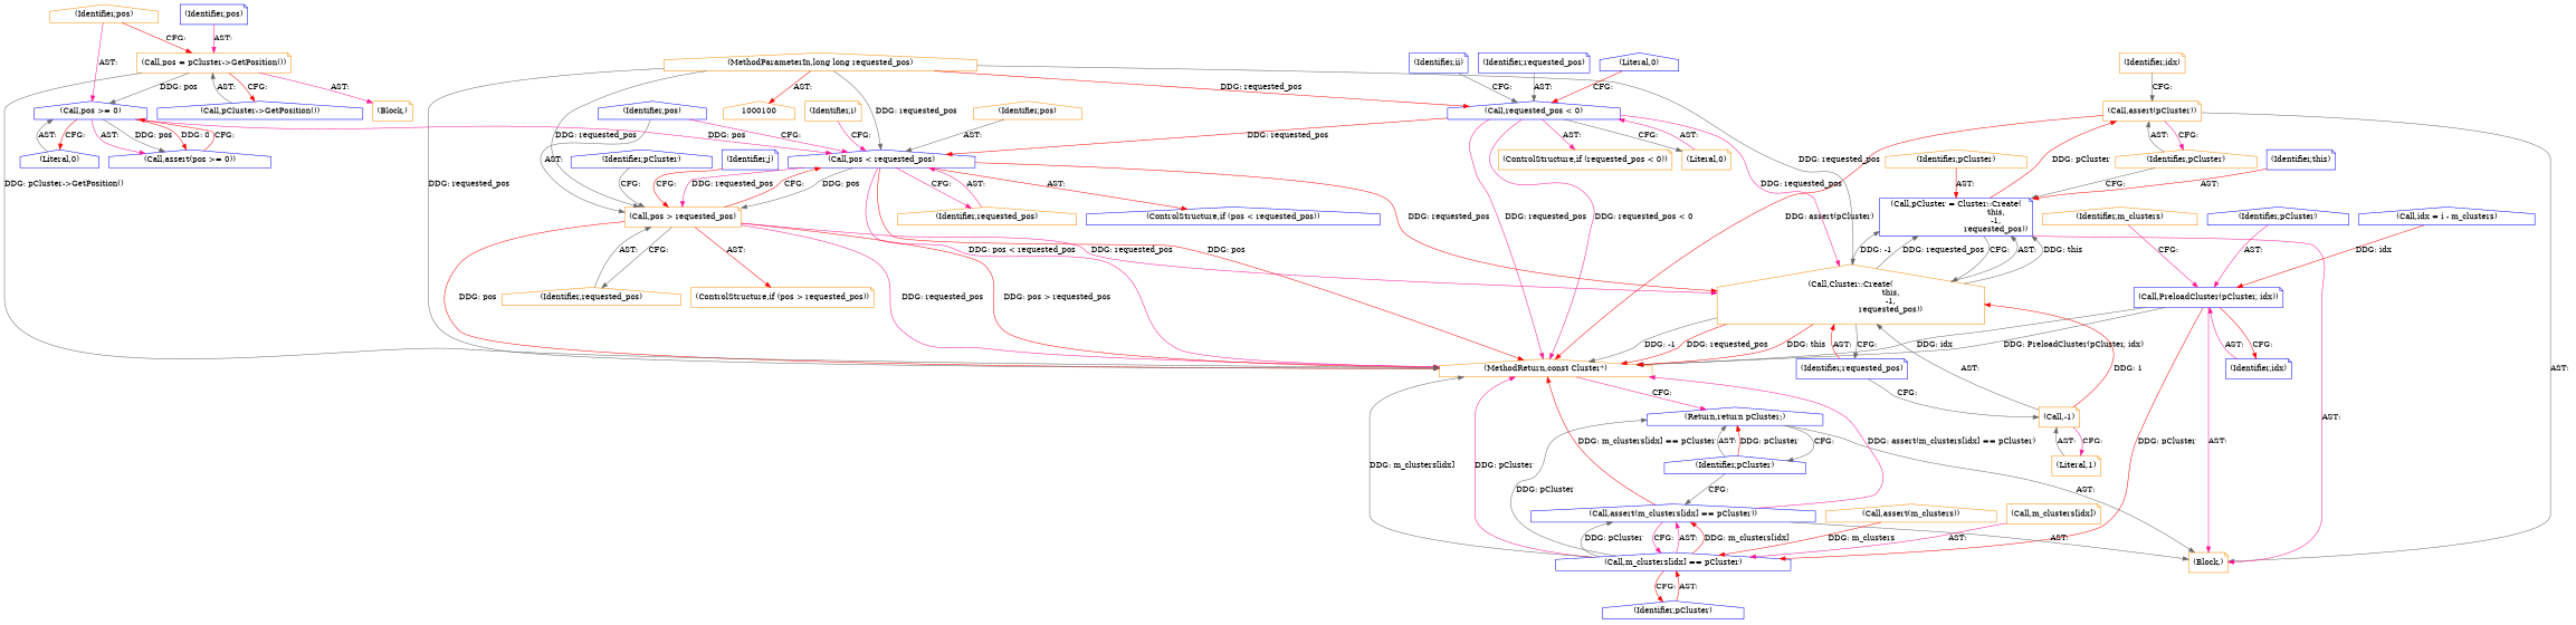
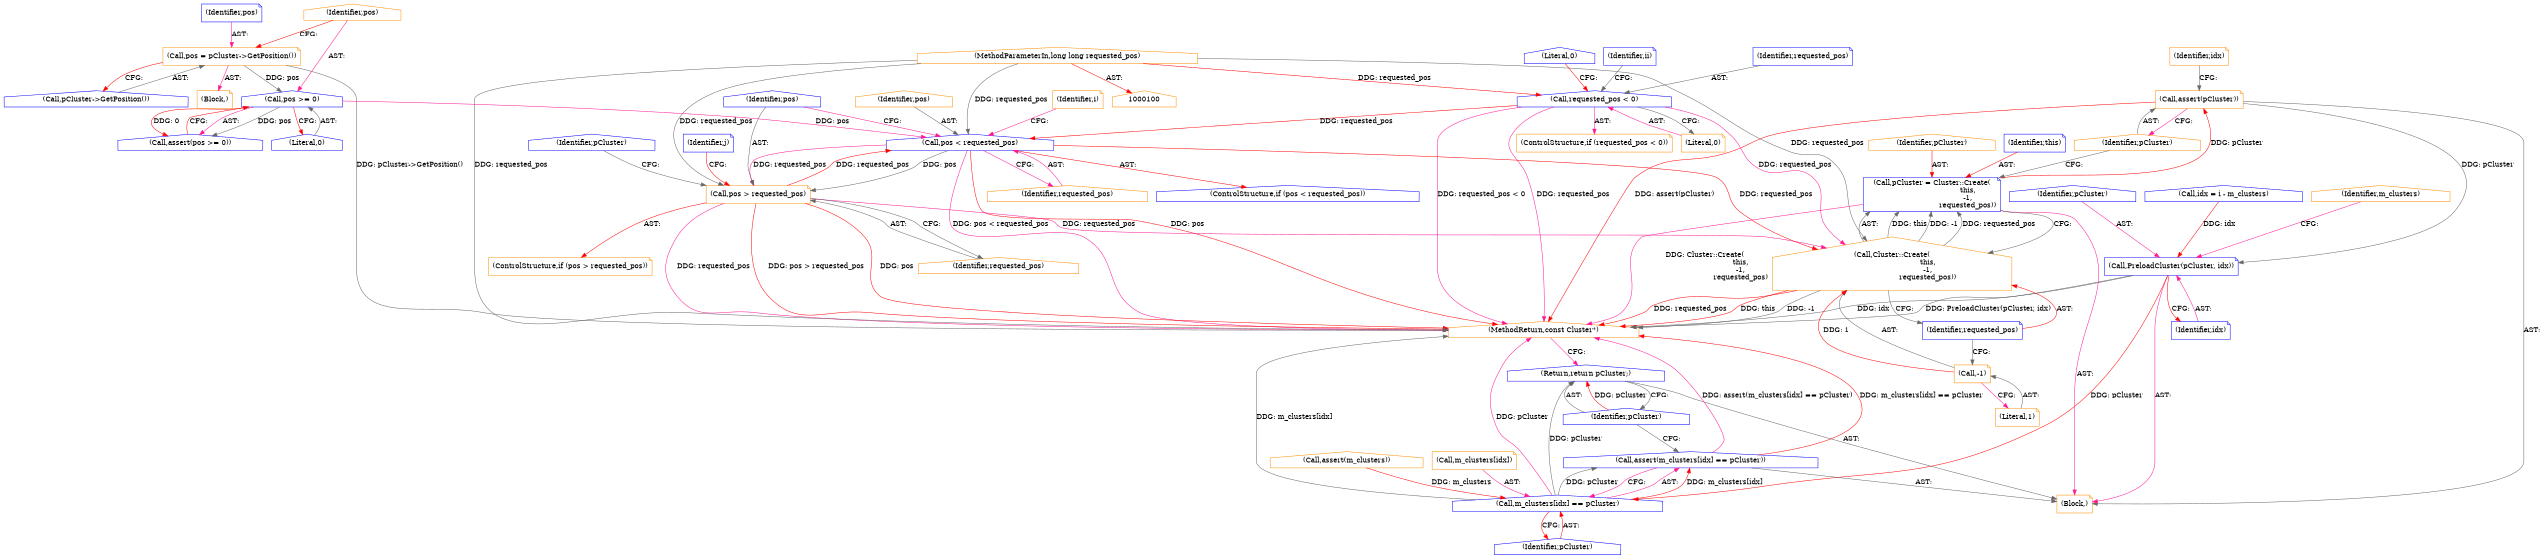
  digraph {
    node [color=blue shape=house]
    edge [color=gray40]
    n1 [color=darkorange label="(Call,assert(pCluster))" shape=note]
    n2 [label="(Call,PreloadCluster(pCluster, idx))" shape=note]
    n3 [color=darkorange label="(MethodReturn,const Cluster*)"]
    n4 [color=darkorange label="(Block,)" shape=note]
    n5 [color=darkorange label="(Identifier,pCluster)"]
    n6 [label="(Call,m_clusters[idx] == pCluster)"]
    n7 [label="(Identifier,idx)" shape=note]
    n8 [label="(Return,return pCluster;)"]
    n9 [label="(Call,pCluster = Cluster::Create(\n                                this,\n                                -1,\n                                requested_pos))" shape=note]
    n10 [color=darkorange label="(Call,Cluster::Create(\n                                this,\n                                -1,\n                                requested_pos))"]
    n11 [label="(Identifier,requested_pos)" shape=note]
    n12 [color=darkorange label="(Call,-1)" shape=note]
    n13 [color=darkorange label="(Literal,1)" shape=note]
    n14 [label="(Call,requested_pos < 0)"]
    n15 [label="(Call,pos < requested_pos)"]
    n16 [color=darkorange label="(ControlStructure,if (requested_pos < 0))" shape=note]
    n17 [color=darkorange label="(Literal,0)" shape=note]
    n18 [color=darkorange label="(Call,pos > requested_pos)" shape=note]
    n19 [color=darkorange label="(Identifier,requested_pos)"]
    n20 [label="(ControlStructure,if (pos < requested_pos))"]
    n21 [color=darkorange label="(MethodParameterIn,long long requested_pos)"]
    1000100 [color=darkorange]
    n23 [color=darkorange label="(Identifier,requested_pos)"]
    n24 [color=darkorange label="(ControlStructure,if (pos > requested_pos))" shape=note]
    n25 [label="(Call,pos >= 0)"]
    n26 [label="(Call,assert(pos >= 0))"]
    n27 [label="(Literal,0)"]
    n28 [color=darkorange label="(Call,pos = pCluster->GetPosition())" shape=note]
    n29 [label="(Call,pCluster->GetPosition())"]
    n30 [color=darkorange label="(Block,)" shape=note]
    n31 [label="(Call,assert(m_clusters[idx] == pCluster))"]
    n32 [label="(Identifier,pCluster)"]
    n33 [label="(Identifier,pCluster)"]
    n34 [label="(Identifier,pCluster)"]
    n35 [label="(Call,idx = i - m_clusters)"]
    n36 [label="(Identifier,j)" shape=note]
    n37 [label="(Identifier,this)" shape=note]
    n38 [color=darkorange label="(Call,assert(m_clusters))"]
    n39 [label="(Identifier,requested_pos)" shape=note]
    n40 [color=darkorange label="(Identifier,m_clusters)"]
    n41 [label="(Identifier,pos)" shape=note]
    n42 [label="(Literal,0)"]
    n43 [color=darkorange label="(Identifier,pos)"]
    n44 [label="(Identifier,pos)"]
    n45 [color=darkorange label="(Call,m_clusters[idx])" shape=note]
    n46 [color=darkorange label="(Identifier,idx)" shape=note]
    n47 [color=darkorange label="(Identifier,pos)"]
    n48 [label="(Identifier,ii)" shape=note]
    n49 [color=darkorange label="(Identifier,i)" shape=note]
    n50 [color=darkorange label="(Identifier,pCluster)"]
    n51 [label="(Identifier,pCluster)"]
+   n1 -> n2 [label="DDG: pCluster"]
    n1 -> n3 [color=red label="DDG: assert(pCluster)"]
    n1 -> n4 [label="AST: "]
    n1 -> n5 [color=deeppink label="CFG: "]
    n2 -> n3 [label="DDG: PreloadCluster(pCluster, idx)"]
    n2 -> n3 [label="DDG: idx"]
    n2 -> n4 [color=deeppink label="AST: "]
    n2 -> n6 [color=red label="DDG: pCluster"]
    n2 -> n7 [color=red label="CFG: "]
    n3 -> n8 [color=deeppink label="CFG: "]
    n5 -> n1 [label="AST: "]
    n5 -> n9 [label="CFG: "]
    n6 -> n3 [color=deeppink label="DDG: pCluster"]
    n6 -> n3 [label="DDG: m_clusters[idx]"]
    n6 -> n8 [label="DDG: pCluster"]
    n6 -> n31 [color=deeppink label="AST: "]
    n6 -> n31 [color=red label="DDG: m_clusters[idx]"]
    n6 -> n31 [label="DDG: pCluster"]
    n6 -> n32 [color=red label="CFG: "]
    n7 -> n2 [color=deeppink label="AST: "]
    n8 -> n4 [label="AST: "]
    n8 -> n33 [label="CFG: "]
    n9 -> n1 [color=red label="DDG: pCluster"]
+   n9 -> n3 [color=deeppink label="DDG: Cluster::Create(\n                                this,\n                                -1,\n                                requested_pos)"]
    n9 -> n4 [color=deeppink label="AST: "]
    n9 -> n10 [label="CFG: "]
    n10 -> n3 [color=red label="DDG: this"]
    n10 -> n3 [label="DDG: -1"]
    n10 -> n3 [color=red label="DDG: requested_pos"]
    n10 -> n9 [label="AST: "]
    n10 -> n9 [label="DDG: this"]
    n10 -> n9 [label="DDG: -1"]
    n10 -> n9 [label="DDG: requested_pos"]
    n10 -> n11 [label="CFG: "]
    n11 -> n10 [color=red label="AST: "]
    n11 -> n12 [label="CFG: "]
    n12 -> n10 [label="AST: "]
    n12 -> n10 [color=red label="DDG: 1"]
    n12 -> n13 [color=deeppink label="CFG: "]
    n13 -> n12 [label="AST: "]
    n14 -> n3 [color=deeppink label="DDG: requested_pos"]
    n14 -> n3 [color=deeppink label="DDG: requested_pos < 0"]
    n14 -> n10 [color=deeppink label="DDG: requested_pos"]
    n14 -> n15 [color=red label="DDG: requested_pos"]
    n14 -> n16 [color=deeppink label="AST: "]
    n14 -> n17 [label="CFG: "]
    n15 -> n3 [color=deeppink label="DDG: pos < requested_pos"]
    n15 -> n3 [color=red label="DDG: pos"]
    n15 -> n10 [color=red label="DDG: requested_pos"]
    n15 -> n18 [label="DDG: pos"]
    n15 -> n18 [color=deeppink label="DDG: requested_pos"]
    n15 -> n19 [color=deeppink label="CFG: "]
    n15 -> n20 [color=red label="AST: "]
    n17 -> n14 [color=deeppink label="AST: "]
    n18 -> n3 [color=deeppink label="DDG: requested_pos"]
    n18 -> n3 [color=red label="DDG: pos > requested_pos"]
    n18 -> n3 [color=red label="DDG: pos"]
    n18 -> n10 [color=deeppink label="DDG: requested_pos"]
-   n18 -> n15 [color=red label="CFG: "]
+   n18 -> n15 [color=red label="DDG: requested_pos"]
    n18 -> n23 [label="CFG: "]
    n18 -> n24 [color=red label="AST: "]
    n19 -> n15 [color=deeppink label="AST: "]
    n21 -> n3 [label="DDG: requested_pos"]
    n21 -> n10 [label="DDG: requested_pos"]
    n21 -> n14 [color=red label="DDG: requested_pos"]
    n21 -> n15 [label="DDG: requested_pos"]
    n21 -> n18 [label="DDG: requested_pos"]
    n21 -> 1000100 [color=red label="AST: "]
    n23 -> n18 [label="AST: "]
    n25 -> n15 [color=deeppink label="DDG: pos"]
    n25 -> n26 [color=deeppink label="AST: "]
    n25 -> n26 [label="DDG: pos"]
    n25 -> n26 [color=red label="DDG: 0"]
    n25 -> n27 [color=red label="CFG: "]
    n26 -> n25 [color=red label="CFG: "]
    n27 -> n25 [label="AST: "]
    n28 -> n3 [label="DDG: pCluster->GetPosition()"]
    n28 -> n25 [label="DDG: pos"]
    n28 -> n29 [color=red label="CFG: "]
    n28 -> n30 [color=deeppink label="AST: "]
    n29 -> n28 [label="AST: "]
    n31 -> n3 [color=red label="DDG: m_clusters[idx] == pCluster"]
    n31 -> n3 [color=deeppink label="DDG: assert(m_clusters[idx] == pCluster)"]
    n31 -> n4 [label="AST: "]
    n31 -> n6 [color=deeppink label="CFG: "]
    n32 -> n6 [color=red label="AST: "]
    n33 -> n8 [label="AST: "]
    n33 -> n8 [color=red label="DDG: pCluster"]
    n33 -> n31 [label="CFG: "]
    n34 -> n2 [color=deeppink label="AST: "]
    n35 -> n2 [color=red label="DDG: idx"]
    n36 -> n18 [color=red label="CFG: "]
    n37 -> n9 [color=red label="AST: "]
    n38 -> n6 [color=red label="DDG: m_clusters"]
    n39 -> n14 [label="AST: "]
    n40 -> n2 [color=deeppink label="CFG: "]
    n41 -> n28 [color=deeppink label="AST: "]
    n42 -> n14 [color=red label="CFG: "]
    n43 -> n25 [color=deeppink label="AST: "]
    n43 -> n28 [color=red label="CFG: "]
    n44 -> n15 [color=deeppink label="CFG: "]
    n44 -> n18 [label="AST: "]
    n45 -> n6 [color=deeppink label="AST: "]
    n46 -> n1 [label="CFG: "]
    n47 -> n15 [label="AST: "]
    n48 -> n14 [label="CFG: "]
    n49 -> n15 [color=deeppink label="CFG: "]
    n50 -> n9 [color=red label="AST: "]
    n51 -> n18 [label="CFG: "]
  }
